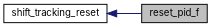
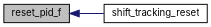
  digraph {
    rankdir=LR
    fontname=Inter
    node [color=black fontname=Inter fontsize=10 shape=record style=filled]
    n1 [fillcolor=grey75 fontcolor=black height=0.2 label=reset_pid_f width=0.4]
    n2 [fillcolor=white height=0.2 label=shift_tracking_reset width=0.4]
-   n2 -> n1 [color=midnightblue dir=back fontname=Inter fontsize=10 labelfontname=FreeSans labelfontsize=10 style=solid]
+   n1 -> n2 [color=midnightblue dir=back fontname=Inter fontsize=10 labelfontname=FreeSans labelfontsize=10 style=solid]
  }
